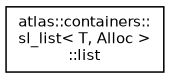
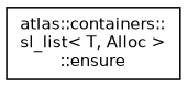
  digraph {
    rankdir=LR
-   n1 [color=black fillcolor=white fontname=Helvetica fontsize=10 height=0.2 label="atlas::containers::\lsl_list\< T, Alloc \>\l::list" shape=record style=filled width=0.4]
+   n1 [color=black fillcolor=white fontname=Helvetica fontsize=10 height=0.2 label="atlas::containers::\lsl_list\< T, Alloc \>\l::ensure" shape=record style=filled width=0.4]
  }
